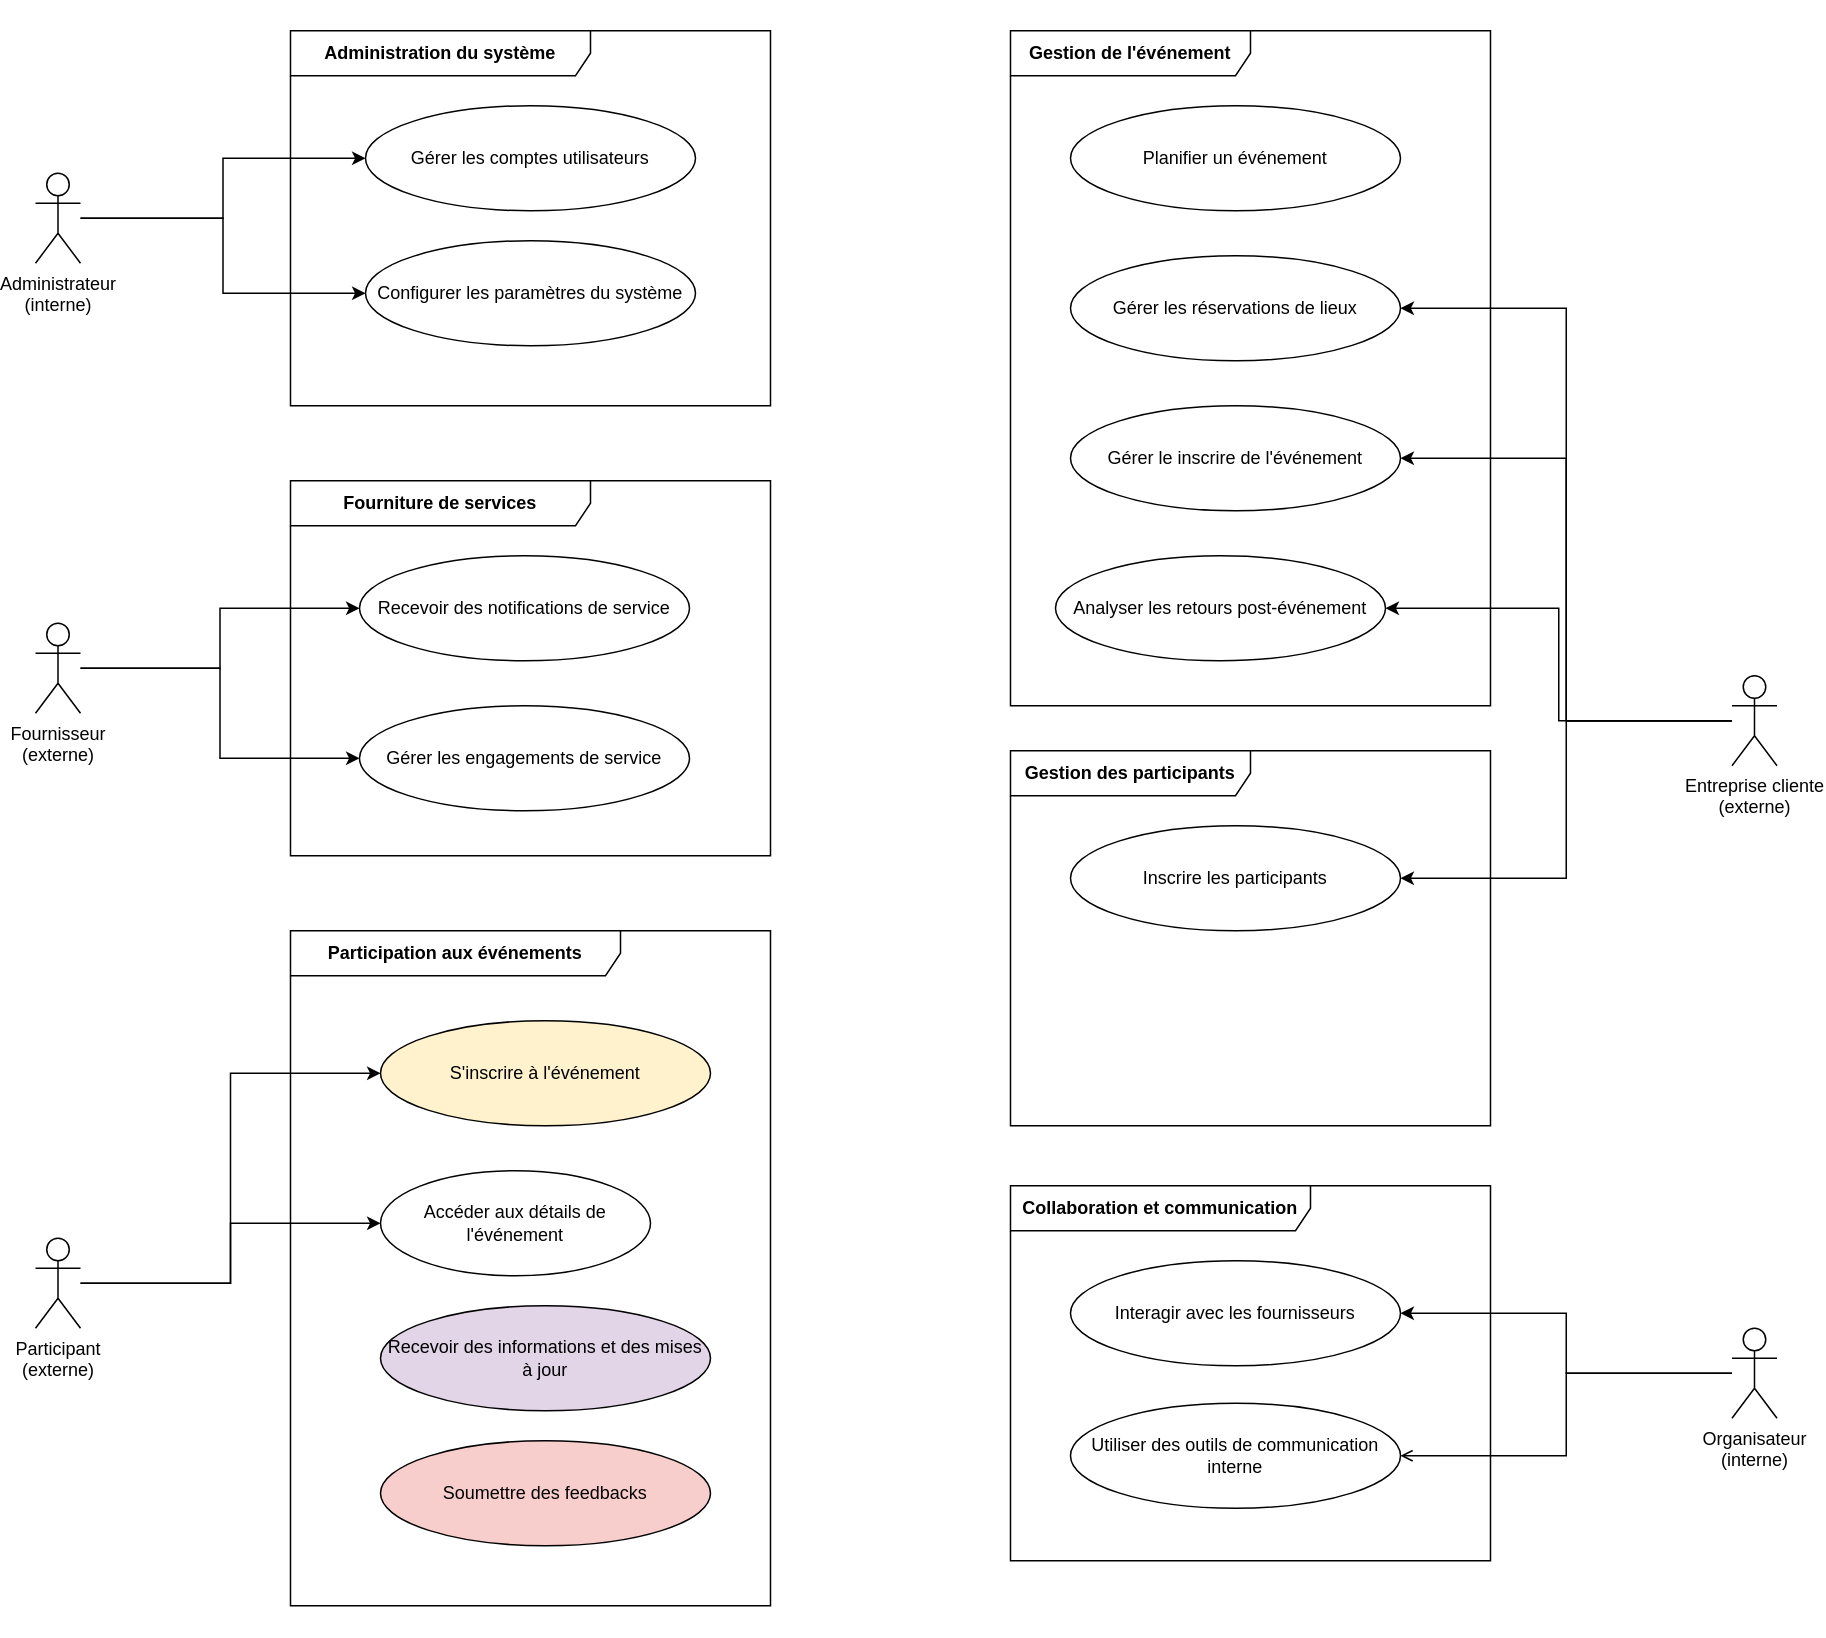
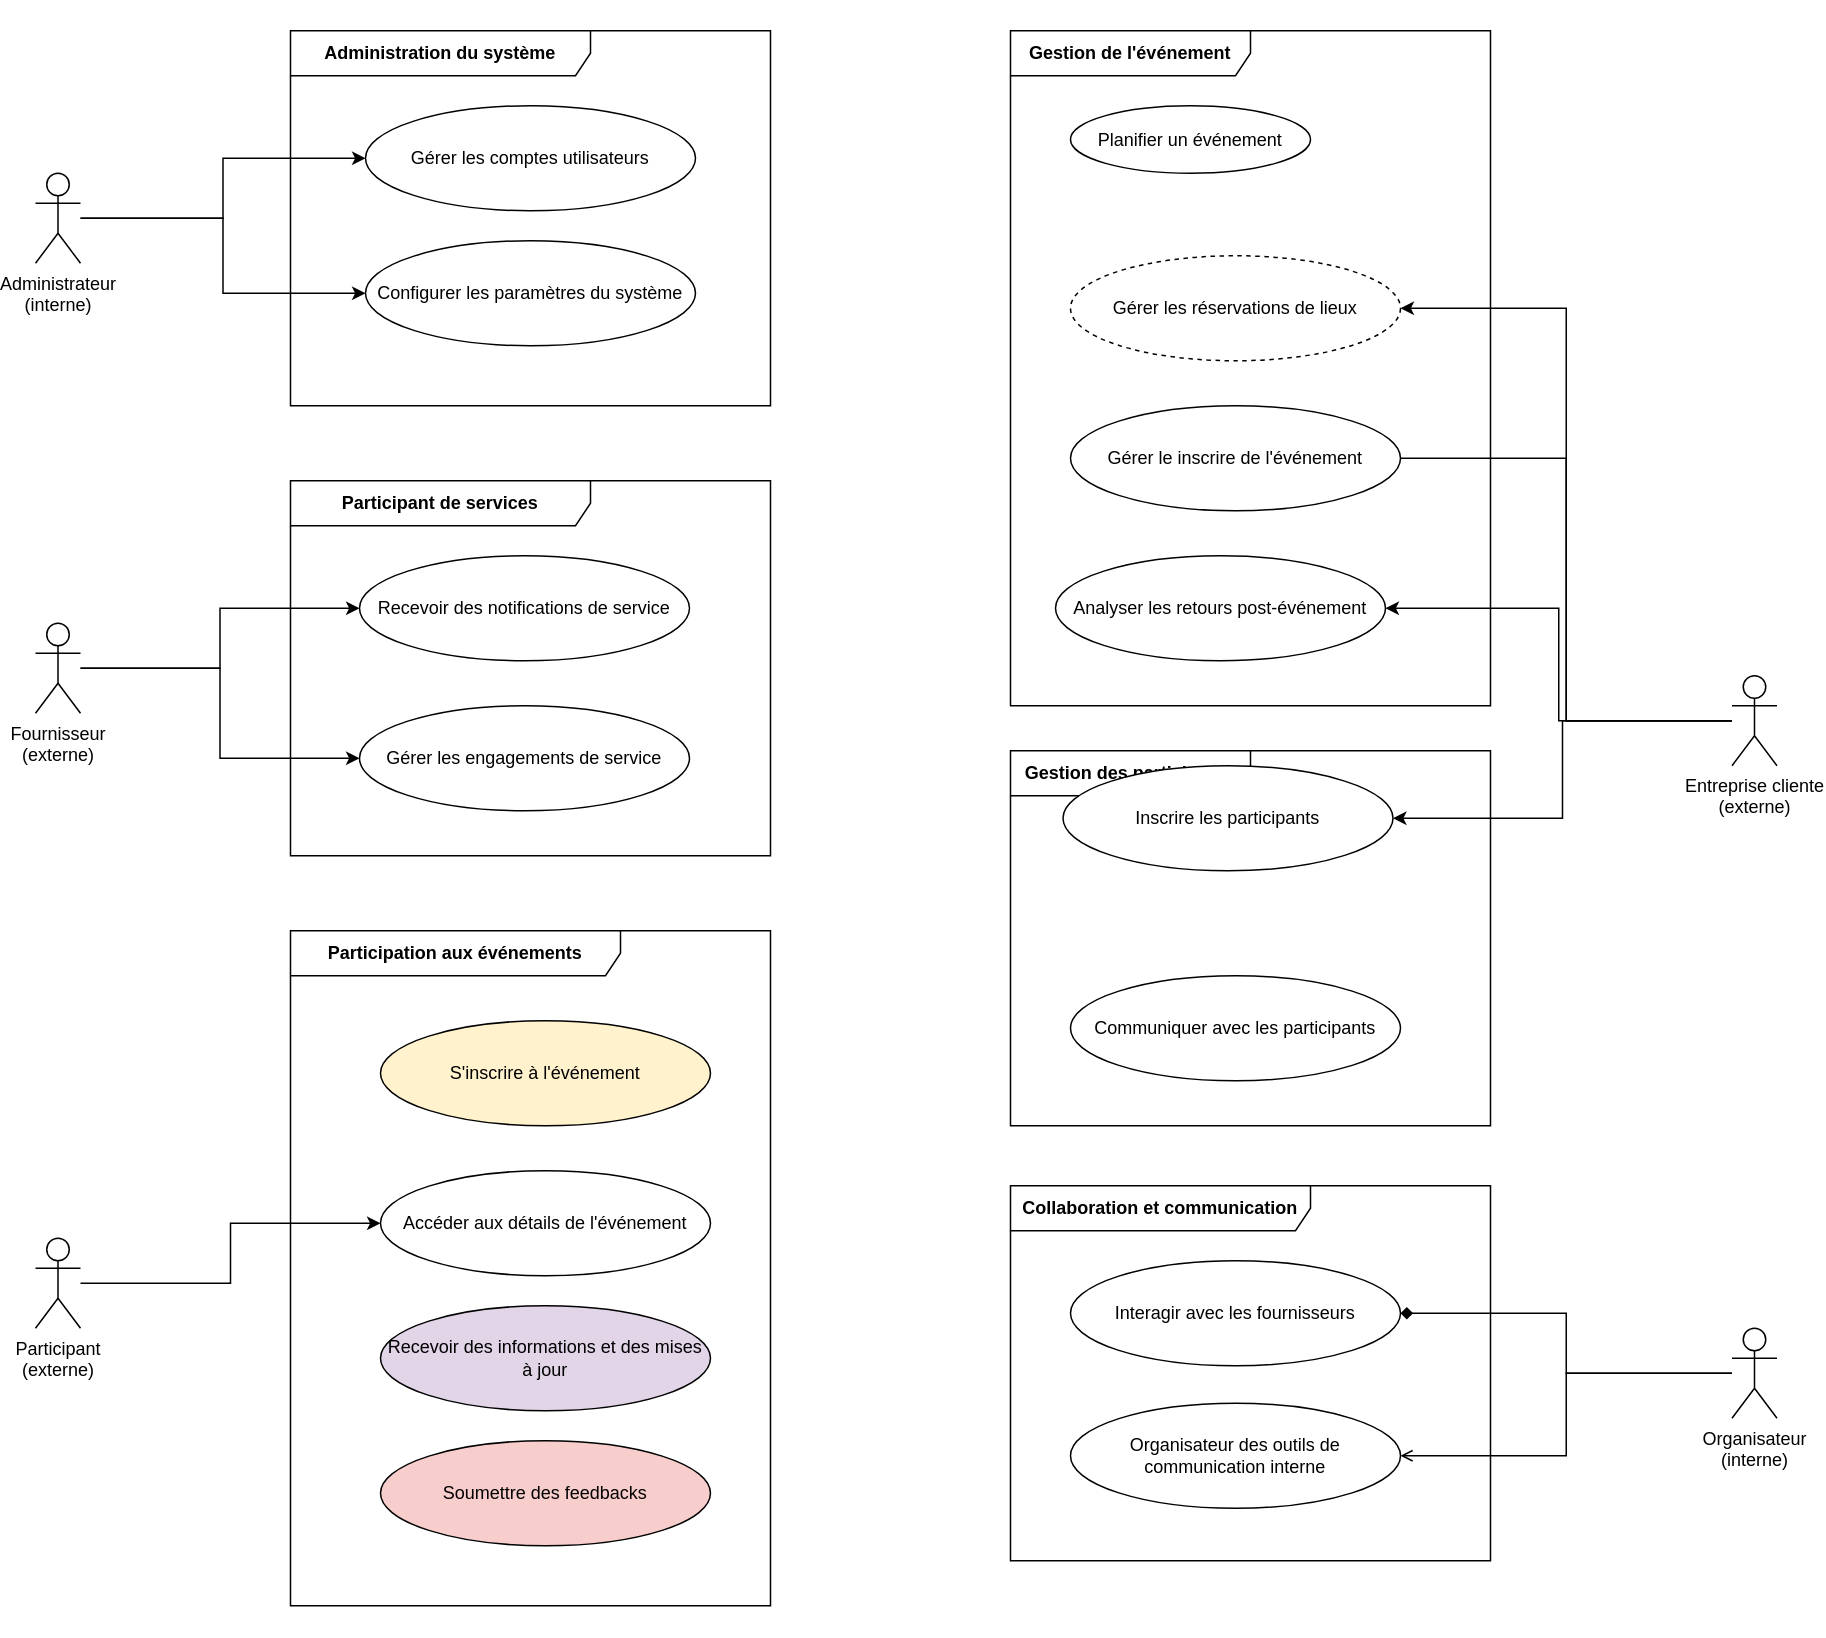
  <mxCell id="0" />
  <mxCell id="1" parent="0" />
  <mxCell id="2" style="edgeStyle=orthogonalEdgeStyle;rounded=0;orthogonalLoop=1;jettySize=auto;html=1;entryX=0;entryY=0.5;entryDx=0;entryDy=0;" parent="1" source="4" target="19" edge="1"><mxGeometry relative="1" as="geometry" /></mxCell>
  <mxCell id="3" style="edgeStyle=orthogonalEdgeStyle;rounded=0;orthogonalLoop=1;jettySize=auto;html=1;entryX=0;entryY=0.5;entryDx=0;entryDy=0;" parent="1" source="4" target="20" edge="1"><mxGeometry relative="1" as="geometry" /></mxCell>
  <mxCell id="4" value="Administrateur&lt;br&gt;(interne)" style="shape=umlActor;verticalLabelPosition=bottom;verticalAlign=top;html=1;outlineConnect=0;" parent="1" vertex="1"><mxGeometry x="20" y="115" width="30" height="60" as="geometry" /></mxCell>
- <mxCell id="5" style="edgeStyle=orthogonalEdgeStyle;rounded=0;orthogonalLoop=1;jettySize=auto;html=1;entryX=1;entryY=0.5;entryDx=0;entryDy=0;" parent="1" source="7" target="32" edge="1"><mxGeometry relative="1" as="geometry" /></mxCell>
+ <mxCell id="5" style="edgeStyle=orthogonalEdgeStyle;rounded=0;orthogonalLoop=1;jettySize=auto;html=1;entryX=1;entryY=0.5;entryDx=0;entryDy=0;endArrow=diamond;" parent="1" source="7" target="32" edge="1"><mxGeometry relative="1" as="geometry" /></mxCell>
  <mxCell id="6" style="edgeStyle=orthogonalEdgeStyle;rounded=0;orthogonalLoop=1;jettySize=auto;html=1;entryX=1;entryY=0.5;entryDx=0;entryDy=0;endArrow=open;" parent="1" source="7" target="33" edge="1"><mxGeometry relative="1" as="geometry" /></mxCell>
  <mxCell id="7" value="Organisateur&lt;br&gt;(interne)" style="shape=umlActor;verticalLabelPosition=bottom;verticalAlign=top;html=1;outlineConnect=0;" parent="1" vertex="1"><mxGeometry x="1151" y="885" width="30" height="60" as="geometry" /></mxCell>
  <mxCell id="8" style="edgeStyle=orthogonalEdgeStyle;rounded=0;orthogonalLoop=1;jettySize=auto;html=1;entryX=1;entryY=0.5;entryDx=0;entryDy=0;" edge="1" parent="1" source="12" target="25"><mxGeometry relative="1" as="geometry" /></mxCell>
- <mxCell id="9" style="edgeStyle=orthogonalEdgeStyle;rounded=0;orthogonalLoop=1;jettySize=auto;html=1;entryX=1;entryY=0.5;entryDx=0;entryDy=0;" edge="1" parent="1" source="12" target="27"><mxGeometry relative="1" as="geometry" /></mxCell>
+ <mxCell id="9" style="edgeStyle=orthogonalEdgeStyle;rounded=0;orthogonalLoop=1;jettySize=auto;html=1;entryX=1;entryY=0.5;entryDx=0;entryDy=0;endArrow=none;" edge="1" parent="1" source="12" target="27"><mxGeometry relative="1" as="geometry" /></mxCell>
  <mxCell id="10" style="edgeStyle=orthogonalEdgeStyle;rounded=0;orthogonalLoop=1;jettySize=auto;html=1;entryX=1;entryY=0.5;entryDx=0;entryDy=0;" edge="1" parent="1" source="12" target="26"><mxGeometry relative="1" as="geometry" /></mxCell>
  <mxCell id="11" style="edgeStyle=orthogonalEdgeStyle;rounded=0;orthogonalLoop=1;jettySize=auto;html=1;entryX=1;entryY=0.5;entryDx=0;entryDy=0;" edge="1" parent="1" source="12" target="29"><mxGeometry relative="1" as="geometry" /></mxCell>
  <mxCell id="12" value="Entreprise cliente&lt;br&gt;(externe)" style="shape=umlActor;verticalLabelPosition=bottom;verticalAlign=top;html=1;outlineConnect=0;" parent="1" vertex="1"><mxGeometry x="1151" y="450" width="30" height="60" as="geometry" /></mxCell>
  <mxCell id="13" style="edgeStyle=orthogonalEdgeStyle;rounded=0;orthogonalLoop=1;jettySize=auto;html=1;entryX=0;entryY=0.5;entryDx=0;entryDy=0;" parent="1" source="15" target="21" edge="1"><mxGeometry relative="1" as="geometry" /></mxCell>
  <mxCell id="14" style="edgeStyle=orthogonalEdgeStyle;rounded=0;orthogonalLoop=1;jettySize=auto;html=1;entryX=0;entryY=0.5;entryDx=0;entryDy=0;" parent="1" source="15" target="22" edge="1"><mxGeometry relative="1" as="geometry" /></mxCell>
  <mxCell id="15" value="Fournisseur&lt;br&gt;(externe)" style="shape=umlActor;verticalLabelPosition=bottom;verticalAlign=top;html=1;outlineConnect=0;" parent="1" vertex="1"><mxGeometry x="20" y="415" width="30" height="60" as="geometry" /></mxCell>
- <mxCell id="16" style="edgeStyle=orthogonalEdgeStyle;rounded=0;orthogonalLoop=1;jettySize=auto;html=1;entryX=0;entryY=0.5;entryDx=0;entryDy=0;" parent="1" source="18" target="37" edge="1"><mxGeometry relative="1" as="geometry" /></mxCell>
  <mxCell id="17" style="edgeStyle=orthogonalEdgeStyle;rounded=0;orthogonalLoop=1;jettySize=auto;html=1;entryX=0;entryY=0.5;entryDx=0;entryDy=0;" parent="1" source="18" target="36" edge="1"><mxGeometry relative="1" as="geometry" /></mxCell>
  <mxCell id="18" value="Participant&lt;div&gt;(externe)&lt;/div&gt;" style="shape=umlActor;verticalLabelPosition=bottom;verticalAlign=top;html=1;outlineConnect=0;" parent="1" vertex="1"><mxGeometry x="20" y="825" width="30" height="60" as="geometry" /></mxCell>
  <mxCell id="19" value="Gérer les comptes utilisateurs" style="ellipse;html=1;whiteSpace=wrap;" parent="1" vertex="1"><mxGeometry x="240" y="70" width="220" height="70" as="geometry" /></mxCell>
  <mxCell id="20" value="Configurer les paramètres du système" style="ellipse;html=1;whiteSpace=wrap;" parent="1" vertex="1"><mxGeometry x="240" y="160" width="220" height="70" as="geometry" /></mxCell>
  <mxCell id="21" value="Recevoir des notifications de service" style="ellipse;html=1;whiteSpace=wrap;" parent="1" vertex="1"><mxGeometry x="236" y="370" width="220" height="70" as="geometry" /></mxCell>
  <mxCell id="22" value="Gérer les engagements de service" style="ellipse;html=1;whiteSpace=wrap;" parent="1" vertex="1"><mxGeometry x="236" y="470" width="220" height="70" as="geometry" /></mxCell>
  <mxCell id="23" value="&lt;b&gt;Gestion de l'événement&lt;/b&gt;" style="shape=umlFrame;whiteSpace=wrap;html=1;pointerEvents=0;recursiveResize=0;container=1;collapsible=0;width=160;" parent="1" vertex="1"><mxGeometry x="670" y="20" width="320" height="450" as="geometry" /></mxCell>
- <mxCell id="24" value="Planifier un événement" style="ellipse;html=1;whiteSpace=wrap;" parent="23" vertex="1"><mxGeometry x="40" y="50" width="220" height="70" as="geometry" /></mxCell>
- <mxCell id="25" value="Gérer les réservations de lieux" style="ellipse;html=1;whiteSpace=wrap;" parent="23" vertex="1"><mxGeometry x="40" y="150" width="220" height="70" as="geometry" /></mxCell>
+ <mxCell id="24" value="Planifier un événement" style="ellipse;html=1;whiteSpace=wrap;" parent="23" vertex="1"><mxGeometry x="40" y="50" width="160" height="45" as="geometry" /></mxCell>
+ <mxCell id="25" value="Gérer les réservations de lieux" style="ellipse;html=1;whiteSpace=wrap;dashed=1;" parent="23" vertex="1"><mxGeometry x="40" y="150" width="220" height="70" as="geometry" /></mxCell>
  <mxCell id="26" value="Analyser les retours post-événement" style="ellipse;html=1;whiteSpace=wrap;" parent="23" vertex="1"><mxGeometry x="30" y="350" width="220" height="70" as="geometry" /></mxCell>
  <mxCell id="27" value="Gérer le inscrire de l'événement" style="ellipse;html=1;whiteSpace=wrap;" parent="23" vertex="1"><mxGeometry x="40" y="250" width="220" height="70" as="geometry" /></mxCell>
  <mxCell id="28" value="&lt;b&gt;Gestion des participants&lt;/b&gt;" style="shape=umlFrame;whiteSpace=wrap;html=1;pointerEvents=0;recursiveResize=0;container=1;collapsible=0;width=160;" parent="1" vertex="1"><mxGeometry x="670" y="500" width="320" height="250" as="geometry" /></mxCell>
- <mxCell id="29" value="Inscrire les participants" style="ellipse;html=1;whiteSpace=wrap;" parent="28" vertex="1"><mxGeometry x="40" y="50" width="220" height="70" as="geometry" /></mxCell>
+ <mxCell id="29" value="Inscrire les participants" style="ellipse;html=1;whiteSpace=wrap;" parent="28" vertex="1"><mxGeometry x="35" y="10" width="220" height="70" as="geometry" /></mxCell>
+ <mxCell id="30" value="Communiquer avec les participants" style="ellipse;html=1;whiteSpace=wrap;" parent="28" vertex="1"><mxGeometry x="40" y="150" width="220" height="70" as="geometry" /></mxCell>
  <mxCell id="31" value="&lt;b&gt;Collaboration et communication&lt;/b&gt;" style="shape=umlFrame;whiteSpace=wrap;html=1;pointerEvents=0;recursiveResize=0;container=1;collapsible=0;width=200;height=30;" parent="1" vertex="1"><mxGeometry x="670" y="790" width="320" height="250" as="geometry" /></mxCell>
  <mxCell id="32" value="Interagir avec les fournisseurs" style="ellipse;html=1;whiteSpace=wrap;" parent="31" vertex="1"><mxGeometry x="40" y="50" width="220" height="70" as="geometry" /></mxCell>
- <mxCell id="33" value="Utiliser des outils de communication interne" style="ellipse;html=1;whiteSpace=wrap;" parent="31" vertex="1"><mxGeometry x="40" y="145" width="220" height="70" as="geometry" /></mxCell>
+ <mxCell id="33" value="Organisateur des outils de communication interne" style="ellipse;html=1;whiteSpace=wrap;" parent="31" vertex="1"><mxGeometry x="40" y="145" width="220" height="70" as="geometry" /></mxCell>
  <mxCell id="34" value="&lt;b&gt;Administration du système&lt;/b&gt;" style="shape=umlFrame;whiteSpace=wrap;html=1;pointerEvents=0;recursiveResize=0;container=1;collapsible=0;width=200;height=30;" parent="1" vertex="1"><mxGeometry x="190" y="20" width="320" height="250" as="geometry" /></mxCell>
  <mxCell id="35" value="&lt;b&gt;Participation aux événements&lt;/b&gt;" style="shape=umlFrame;whiteSpace=wrap;html=1;pointerEvents=0;recursiveResize=0;container=1;collapsible=0;width=220;height=30;" parent="1" vertex="1"><mxGeometry x="190" y="620" width="320" height="450" as="geometry" /></mxCell>
- <mxCell id="36" value="Accéder aux détails de l'événement" style="ellipse;html=1;whiteSpace=wrap;" parent="35" vertex="1"><mxGeometry x="60" y="160" width="180" height="70" as="geometry" /></mxCell>
+ <mxCell id="36" value="Accéder aux détails de l'événement" style="ellipse;html=1;whiteSpace=wrap;" parent="35" vertex="1"><mxGeometry x="60" y="160" width="220" height="70" as="geometry" /></mxCell>
  <mxCell id="37" value="S'inscrire à l'événement" style="ellipse;html=1;whiteSpace=wrap;fillColor=#fff2cc;" parent="35" vertex="1"><mxGeometry x="60" y="60" width="220" height="70" as="geometry" /></mxCell>
  <mxCell id="38" value="Soumettre des feedbacks" style="ellipse;html=1;whiteSpace=wrap;fillColor=#f8cecc;" parent="35" vertex="1"><mxGeometry x="60" y="340" width="220" height="70" as="geometry" /></mxCell>
  <mxCell id="39" value="Recevoir des informations et des mises à jour" style="ellipse;html=1;whiteSpace=wrap;fillColor=#e1d5e7;" parent="35" vertex="1"><mxGeometry x="60" y="250" width="220" height="70" as="geometry" /></mxCell>
- <mxCell id="40" value="&lt;b&gt;Fourniture de services&lt;/b&gt;" style="shape=umlFrame;whiteSpace=wrap;html=1;pointerEvents=0;recursiveResize=0;container=1;collapsible=0;width=200;height=30;" parent="1" vertex="1"><mxGeometry x="190" y="320" width="320" height="250" as="geometry" /></mxCell>
+ <mxCell id="40" value="&lt;b&gt;Participant de services&lt;/b&gt;" style="shape=umlFrame;whiteSpace=wrap;html=1;pointerEvents=0;recursiveResize=0;container=1;collapsible=0;width=200;height=30;" parent="1" vertex="1"><mxGeometry x="190" y="320" width="320" height="250" as="geometry" /></mxCell>
